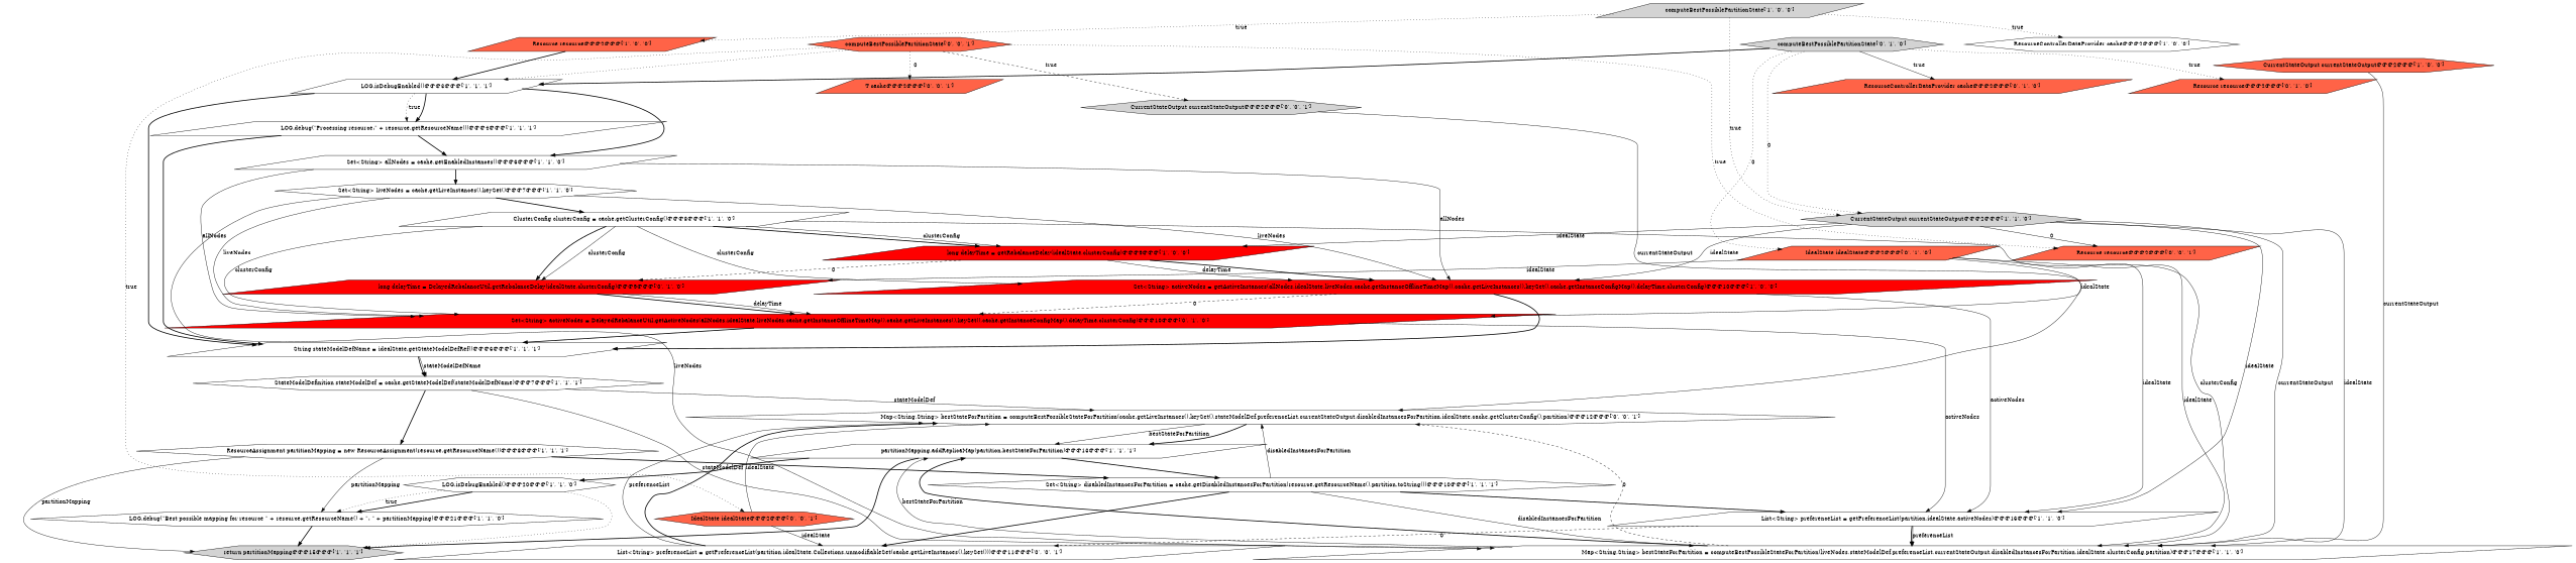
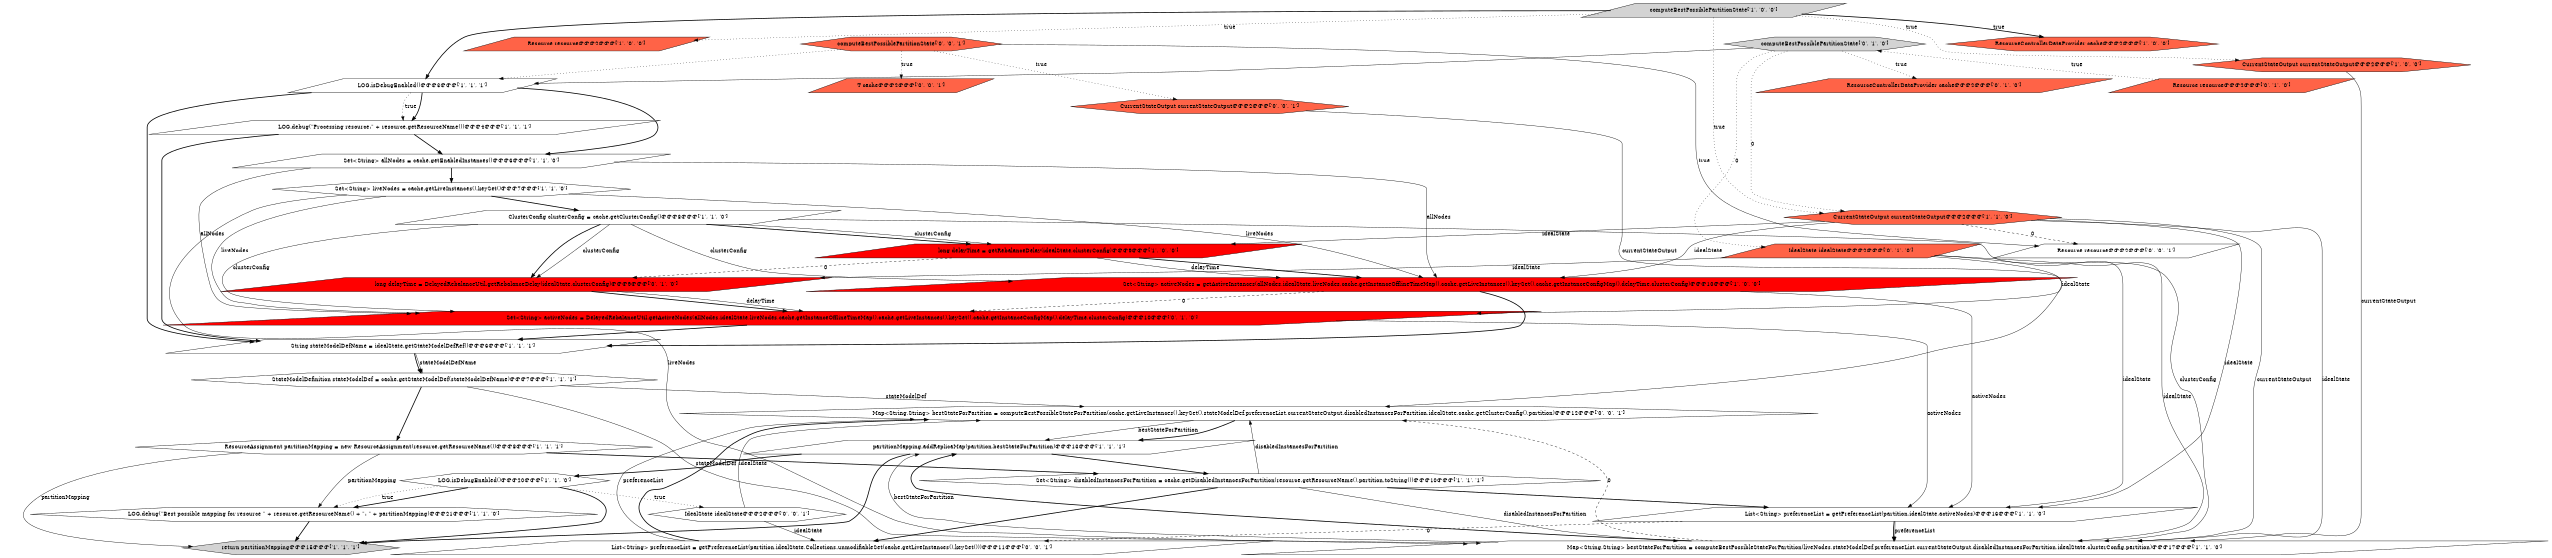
  digraph {
    node [fillcolor=white shape=parallelogram style=filled]
    edge [style=solid]
    n1 [fillcolor=tomato label="computeBestPossiblePartitionState['0', '0', '1']" shape=hexagon]
    n2 [fillcolor=tomato label="T cache@@@2@@@['0', '0', '1']"]
-   n3 [fillcolor=tomato label="Resource resource@@@2@@@['0', '0', '1']"]
-   n4 [fillcolor=lightgray label="CurrentStateOutput currentStateOutput@@@2@@@['0', '0', '1']" shape=hexagon]
-   n5 [fillcolor=tomato label="IdealState idealState@@@2@@@['0', '0', '1']" shape=hexagon]
+   n3 [label="Resource resource@@@2@@@['0', '0', '1']"]
+   n4 [fillcolor=tomato label="CurrentStateOutput currentStateOutput@@@2@@@['0', '0', '1']" shape=hexagon]
+   n5 [label="IdealState idealState@@@2@@@['0', '0', '1']" shape=hexagon]
    n6 [label="LOG.isDebugEnabled()@@@3@@@['1', '1', '1']"]
    n7 [label="Map<String,String> bestStateForPartition = computeBestPossibleStateForPartition(cache.getLiveInstances().keySet(),stateModelDef,preferenceList,currentStateOutput,disabledInstancesForPartition,idealState,cache.getClusterConfig(),partition)@@@12@@@['0', '0', '1']" shape=hexagon]
    n8 [label="List<String> preferenceList = getPreferenceList(partition,idealState,Collections.unmodifiableSet(cache.getLiveInstances().keySet()))@@@11@@@['0', '0', '1']"]
    n9 [label="String stateModelDefName = idealState.getStateModelDefRef()@@@6@@@['1', '1', '1']"]
    n10 [label="Set<String> allNodes = cache.getEnabledInstances()@@@6@@@['1', '1', '0']"]
    n11 [label="LOG.debug(\"Processing resource:\" + resource.getResourceName())@@@4@@@['1', '1', '1']"]
    n12 [fillcolor=red label="Set<String> activeNodes = getActiveInstances(allNodes,idealState,liveNodes,cache.getInstanceOfflineTimeMap(),cache.getLiveInstances().keySet(),cache.getInstanceConfigMap(),delayTime,clusterConfig)@@@10@@@['1', '0', '0']"]
    n13 [fillcolor=red label="Set<String> activeNodes = DelayedRebalanceUtil.getActiveNodes(allNodes,idealState,liveNodes,cache.getInstanceOfflineTimeMap(),cache.getLiveInstances().keySet(),cache.getInstanceConfigMap(),delayTime,clusterConfig)@@@10@@@['0', '1', '0']"]
    n14 [label="List<String> preferenceList = getPreferenceList(partition,idealState,activeNodes)@@@16@@@['1', '1', '0']"]
    n15 [label="Map<String,String> bestStateForPartition = computeBestPossibleStateForPartition(liveNodes,stateModelDef,preferenceList,currentStateOutput,disabledInstancesForPartition,idealState,clusterConfig,partition)@@@17@@@['1', '1', '0']"]
    n16 [label="StateModelDefinition stateModelDef = cache.getStateModelDef(stateModelDefName)@@@7@@@['1', '1', '1']" shape=hexagon]
    n17 [fillcolor=lightgray label="computeBestPossiblePartitionState['1', '0', '0']"]
    n18 [fillcolor=tomato label="CurrentStateOutput currentStateOutput@@@2@@@['1', '0', '0']" shape=hexagon]
    n19 [fillcolor=tomato label="Resource resource@@@2@@@['1', '0', '0']"]
-   n20 [label="ResourceControllerDataProvider cache@@@2@@@['1', '0', '0']" shape=hexagon]
-   n21 [fillcolor=lightgray label="CurrentStateOutput currentStateOutput@@@2@@@['1', '1', '0']" shape=hexagon]
+   n20 [fillcolor=tomato label="ResourceControllerDataProvider cache@@@2@@@['1', '0', '0']" shape=hexagon]
+   n21 [fillcolor=tomato label="CurrentStateOutput currentStateOutput@@@2@@@['1', '1', '0']" shape=hexagon]
    n22 [fillcolor=red label="long delayTime = getRebalanceDelay(idealState,clusterConfig)@@@9@@@['1', '0', '0']"]
    n23 [label="partitionMapping.addReplicaMap(partition,bestStateForPartition)@@@13@@@['1', '1', '1']"]
    n24 [label="LOG.debug(\"Best possible mapping for resource \" + resource.getResourceName() + \": \" + partitionMapping)@@@21@@@['1', '1', '0']" shape=hexagon]
    n25 [fillcolor=lightgray label="return partitionMapping@@@15@@@['1', '1', '1']" shape=hexagon]
    n26 [label="ClusterConfig clusterConfig = cache.getClusterConfig()@@@8@@@['1', '1', '0']"]
    n27 [fillcolor=red label="long delayTime = DelayedRebalanceUtil.getRebalanceDelay(idealState,clusterConfig)@@@9@@@['0', '1', '0']"]
    n28 [fillcolor=lightgray label="computeBestPossiblePartitionState['0', '1', '0']" shape=hexagon]
    n29 [fillcolor=tomato label="ResourceControllerDataProvider cache@@@2@@@['0', '1', '0']"]
    n30 [fillcolor=tomato label="Resource resource@@@2@@@['0', '1', '0']"]
    n31 [fillcolor=tomato label="IdealState idealState@@@2@@@['0', '1', '0']"]
    n32 [label="ResourceAssignment partitionMapping = new ResourceAssignment(resource.getResourceName())@@@8@@@['1', '1', '1']" shape=hexagon]
    n33 [label="Set<String> disabledInstancesForPartition = cache.getDisabledInstancesForPartition(resource.getResourceName(),partition.toString())@@@10@@@['1', '1', '1']" shape=hexagon]
    n34 [label="LOG.isDebugEnabled()@@@20@@@['1', '1', '0']" shape=hexagon]
    n35 [label="Set<String> liveNodes = cache.getLiveInstances().keySet()@@@7@@@['1', '1', '0']" shape=hexagon]
-   n1 -> n2 [label=0 style=dotted]
-   n1 -> n3 [label=true style=dotted]
-   n1 -> n4 [label=true style=dashed]
-   n1 -> n5 [label=true style=dotted]
+   n1 -> n2 [label=true style=dotted]
+   n1 -> n3 [label=true]
+   n1 -> n4 [label=true style=dotted]
+   n34 -> n5 [label=true style=dotted]
    n1 -> n6 [style=dotted]
    n4 -> n7 [label=currentStateOutput]
    n5 -> n7 [label=idealState]
    n5 -> n8 [label=idealState]
    n6 -> n9 [style=bold]
    n6 -> n10 [style=bold]
    n6 -> n11 [label=true style=dotted]
    n6 -> n11 [style=bold]
    n7 -> n23 [label=bestStateForPartition]
    n7 -> n23 [style=bold]
    n8 -> n7 [style=bold]
    n8 -> n7 [label=preferenceList]
    n9 -> n16 [label=stateModelDefName]
    n9 -> n16 [style=bold]
    n10 -> n12 [label=allNodes]
    n10 -> n13 [label=allNodes]
    n10 -> n35 [style=bold]
    n11 -> n9 [style=bold]
    n11 -> n10 [style=bold]
    n12 -> n9 [style=bold]
    n12 -> n13 [label=0 style=dashed]
    n12 -> n14 [label=activeNodes]
    n13 -> n9 [style=bold]
    n13 -> n14 [label=activeNodes]
    n14 -> n8 [label=0 style=dashed]
    n14 -> n15 [style=bold]
    n14 -> n15 [label=preferenceList]
    n15 -> n7 [label=0 style=dashed]
    n15 -> n23 [label=bestStateForPartition]
    n15 -> n23 [style=bold]
    n16 -> n7 [label=stateModelDef]
    n16 -> n15 [label=stateModelDef]
    n16 -> n32 [style=bold]
-   n19 -> n6 [style=bold]
+   n17 -> n6 [style=bold]
+   n17 -> n18 [label=true style=dotted]
    n17 -> n19 [label=true style=dotted]
-   n17 -> n20 [label=true style=dotted]
+   n17 -> n20 [label=true style=bold]
    n17 -> n21 [label=true style=dotted]
    n18 -> n15 [label=currentStateOutput]
-   n21 -> n3 [label=0]
+   n21 -> n3 [label=0 style=dashed]
    n21 -> n12 [label=idealState]
    n21 -> n14 [label=idealState]
    n21 -> n15 [label=currentStateOutput]
    n21 -> n15 [label=idealState]
    n21 -> n22 [label=idealState]
    n22 -> n12 [label=delayTime]
    n22 -> n12 [style=bold]
    n22 -> n27 [label=0 style=dashed]
    n23 -> n25 [style=bold]
    n23 -> n33 [style=bold]
    n23 -> n34 [style=bold]
    n24 -> n25 [style=bold]
    n26 -> n12 [label=clusterConfig]
    n26 -> n13 [label=clusterConfig]
    n26 -> n15 [label=clusterConfig]
    n26 -> n22 [style=bold]
    n26 -> n22 [label=clusterConfig]
    n26 -> n27 [label=clusterConfig]
    n26 -> n27 [style=bold]
    n27 -> n13 [style=bold]
    n27 -> n13 [label=delayTime]
-   n28 -> n6 [style=bold]
+   n28 -> n6
    n28 -> n21 [label=0 style=dotted]
-   n28 -> n29 [label=true]
-   n28 -> n30 [label=true style=dotted]
+   n28 -> n29 [label=true style=dotted]
+   n30 -> n28 [label=true style=dotted]
    n28 -> n31 [label=0 style=dotted]
    n31 -> n13 [label=idealState]
    n31 -> n14 [label=idealState]
    n31 -> n15 [label=idealState]
    n31 -> n27 [label=idealState]
    n32 -> n24 [label=partitionMapping]
    n32 -> n25 [label=partitionMapping]
    n32 -> n33 [style=bold]
    n33 -> n7 [label=disabledInstancesForPartition]
    n33 -> n8 [style=bold]
    n33 -> n14 [style=bold]
    n33 -> n15 [label=disabledInstancesForPartition]
    n34 -> n24 [style=bold]
    n34 -> n24 [label=true style=dotted]
-   n34 -> n25 [style=dotted]
+   n34 -> n25 [style=bold]
    n35 -> n12 [label=liveNodes]
    n35 -> n13 [label=liveNodes]
    n35 -> n15 [label=liveNodes]
    n35 -> n26 [style=bold]
  }
